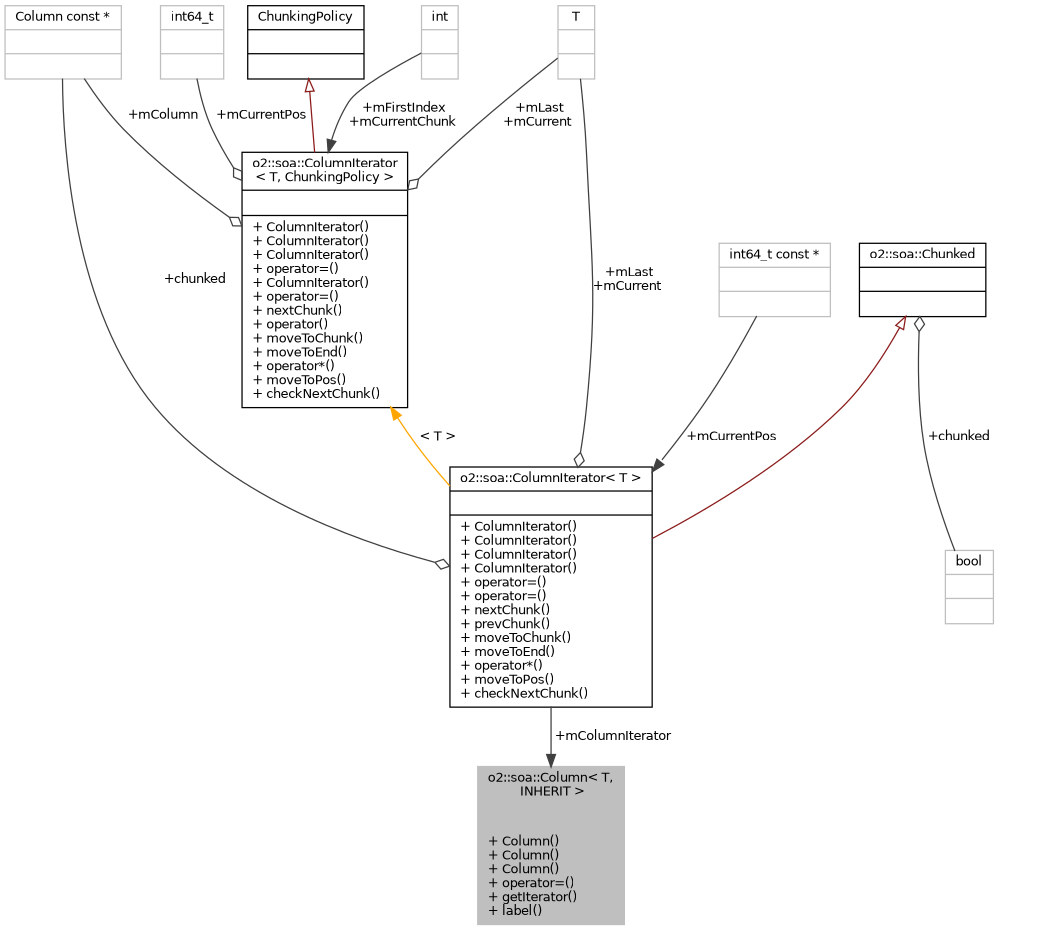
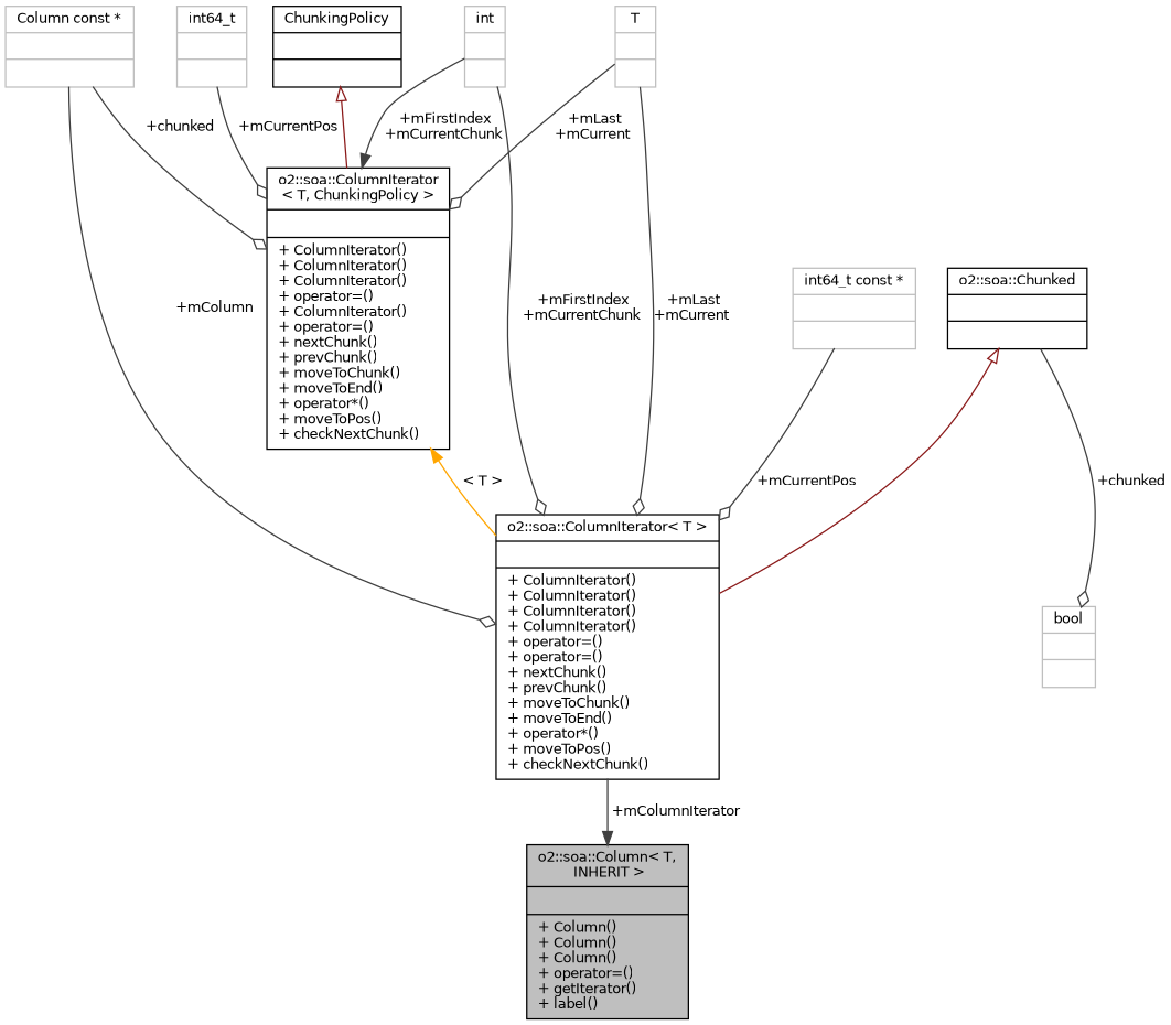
  digraph {
    node [color=grey75 fontname=Helvetica fontsize=10 shape=record]
    edge [arrowhead=odiamond color=grey25 fontname=Helvetica fontsize=10 labelfontname=Helvetica labelfontsize=10 style=solid]
-   n1 [fillcolor=grey75 fontcolor=black height=0.2 label="{o2::soa::Column\< T,\l INHERIT \>\n||+ Column()\l+ Column()\l+ Column()\l+ operator=()\l+ getIterator()\l+ label()\l}" style=filled width=0.4]
+   n1 [color=black fillcolor=grey75 fontcolor=black height=0.2 label="{o2::soa::Column\< T,\l INHERIT \>\n||+ Column()\l+ Column()\l+ Column()\l+ operator=()\l+ getIterator()\l+ label()\l}" style=filled width=0.4]
    n2 [color=black height=0.2 label="{o2::soa::ColumnIterator\< T \>\n||+ ColumnIterator()\l+ ColumnIterator()\l+ ColumnIterator()\l+ ColumnIterator()\l+ operator=()\l+ operator=()\l+ nextChunk()\l+ prevChunk()\l+ moveToChunk()\l+ moveToEnd()\l+ operator*()\l+ moveToPos()\l+ checkNextChunk()\l}" width=0.4]
    n3 [color=black height=0.2 label="{o2::soa::Chunked\n||}" width=0.4]
    n4 [height=0.2 label="{bool\n||}" width=0.4]
    n5 [height=0.2 label="{int\n||}" width=0.4]
-   n6 [color=black height=0.2 label="{o2::soa::ColumnIterator\l\< T, ChunkingPolicy \>\n||+ ColumnIterator()\l+ ColumnIterator()\l+ ColumnIterator()\l+ operator=()\l+ ColumnIterator()\l+ operator=()\l+ nextChunk()\l+ operator()\l+ moveToChunk()\l+ moveToEnd()\l+ operator*()\l+ moveToPos()\l+ checkNextChunk()\l}" width=0.4]
+   n6 [color=black height=0.2 label="{o2::soa::ColumnIterator\l\< T, ChunkingPolicy \>\n||+ ColumnIterator()\l+ ColumnIterator()\l+ ColumnIterator()\l+ operator=()\l+ ColumnIterator()\l+ operator=()\l+ nextChunk()\l+ prevChunk()\l+ moveToChunk()\l+ moveToEnd()\l+ operator*()\l+ moveToPos()\l+ checkNextChunk()\l}" width=0.4]
    n7 [height=0.2 label="{Column const *\n||}" width=0.4]
    n8 [height=0.2 label="{int64_t const *\n||}" width=0.4]
    n9 [height=0.2 label="{T\n||}" width=0.4]
    n10 [color=black height=0.2 label="{ChunkingPolicy\n||}" width=0.4]
    n11 [height=0.2 label="{int64_t\n||}" width=0.4]
    n2 -> n1 [arrowhead=normal label=" +mColumnIterator"]
    n3 -> n2 [arrowtail=onormal color=firebrick4 dir=back arrowhead=""]
-   n4 -> n3 [label=" +chunked"]
+   n3 -> n4 [label=" +chunked"]
+   n5 -> n2 [label=" +mFirstIndex\n+mCurrentChunk"]
    n5 -> n6 [arrowhead=normal label=" +mFirstIndex\n+mCurrentChunk"]
    n6 -> n2 [color=orange dir=back label=" \< T \>" arrowhead=""]
-   n7 -> n2 [label=" +chunked"]
-   n7 -> n6 [label=" +mColumn"]
-   n8 -> n2 [arrowhead=normal label=" +mCurrentPos"]
+   n7 -> n2 [label=" +mColumn"]
+   n7 -> n6 [label=" +chunked"]
+   n8 -> n2 [label=" +mCurrentPos"]
    n9 -> n2 [label=" +mLast\n+mCurrent"]
    n9 -> n6 [label=" +mLast\n+mCurrent"]
    n10 -> n6 [arrowtail=onormal color=firebrick4 dir=back arrowhead=""]
    n11 -> n6 [label=" +mCurrentPos"]
  }
